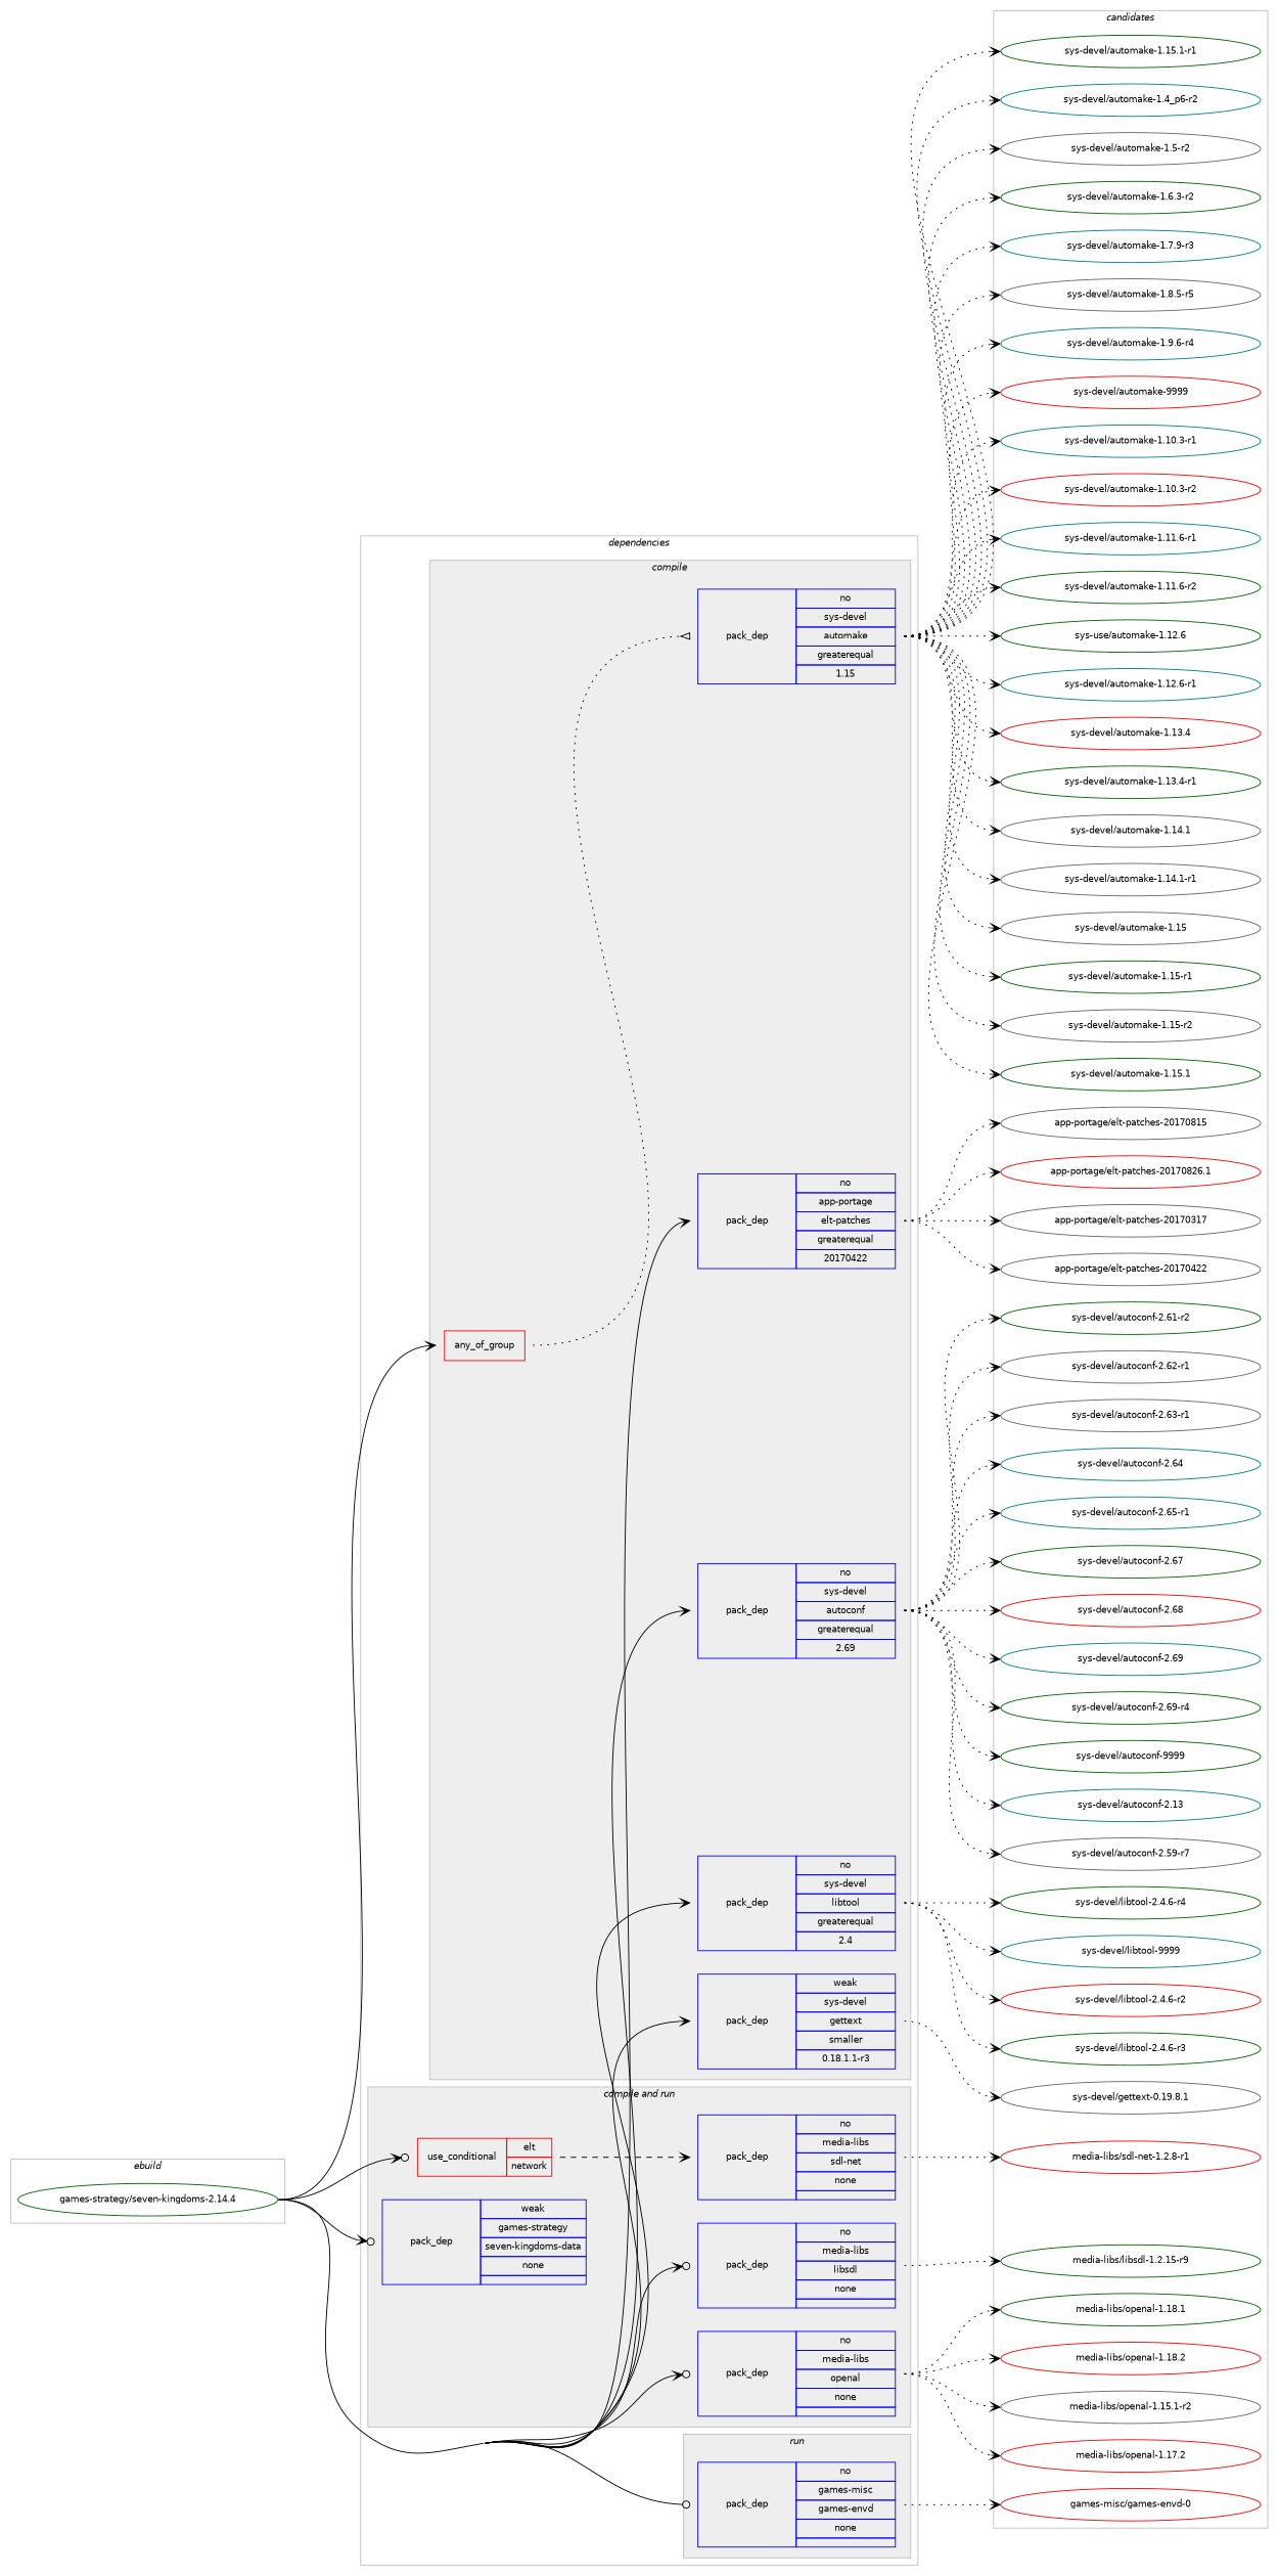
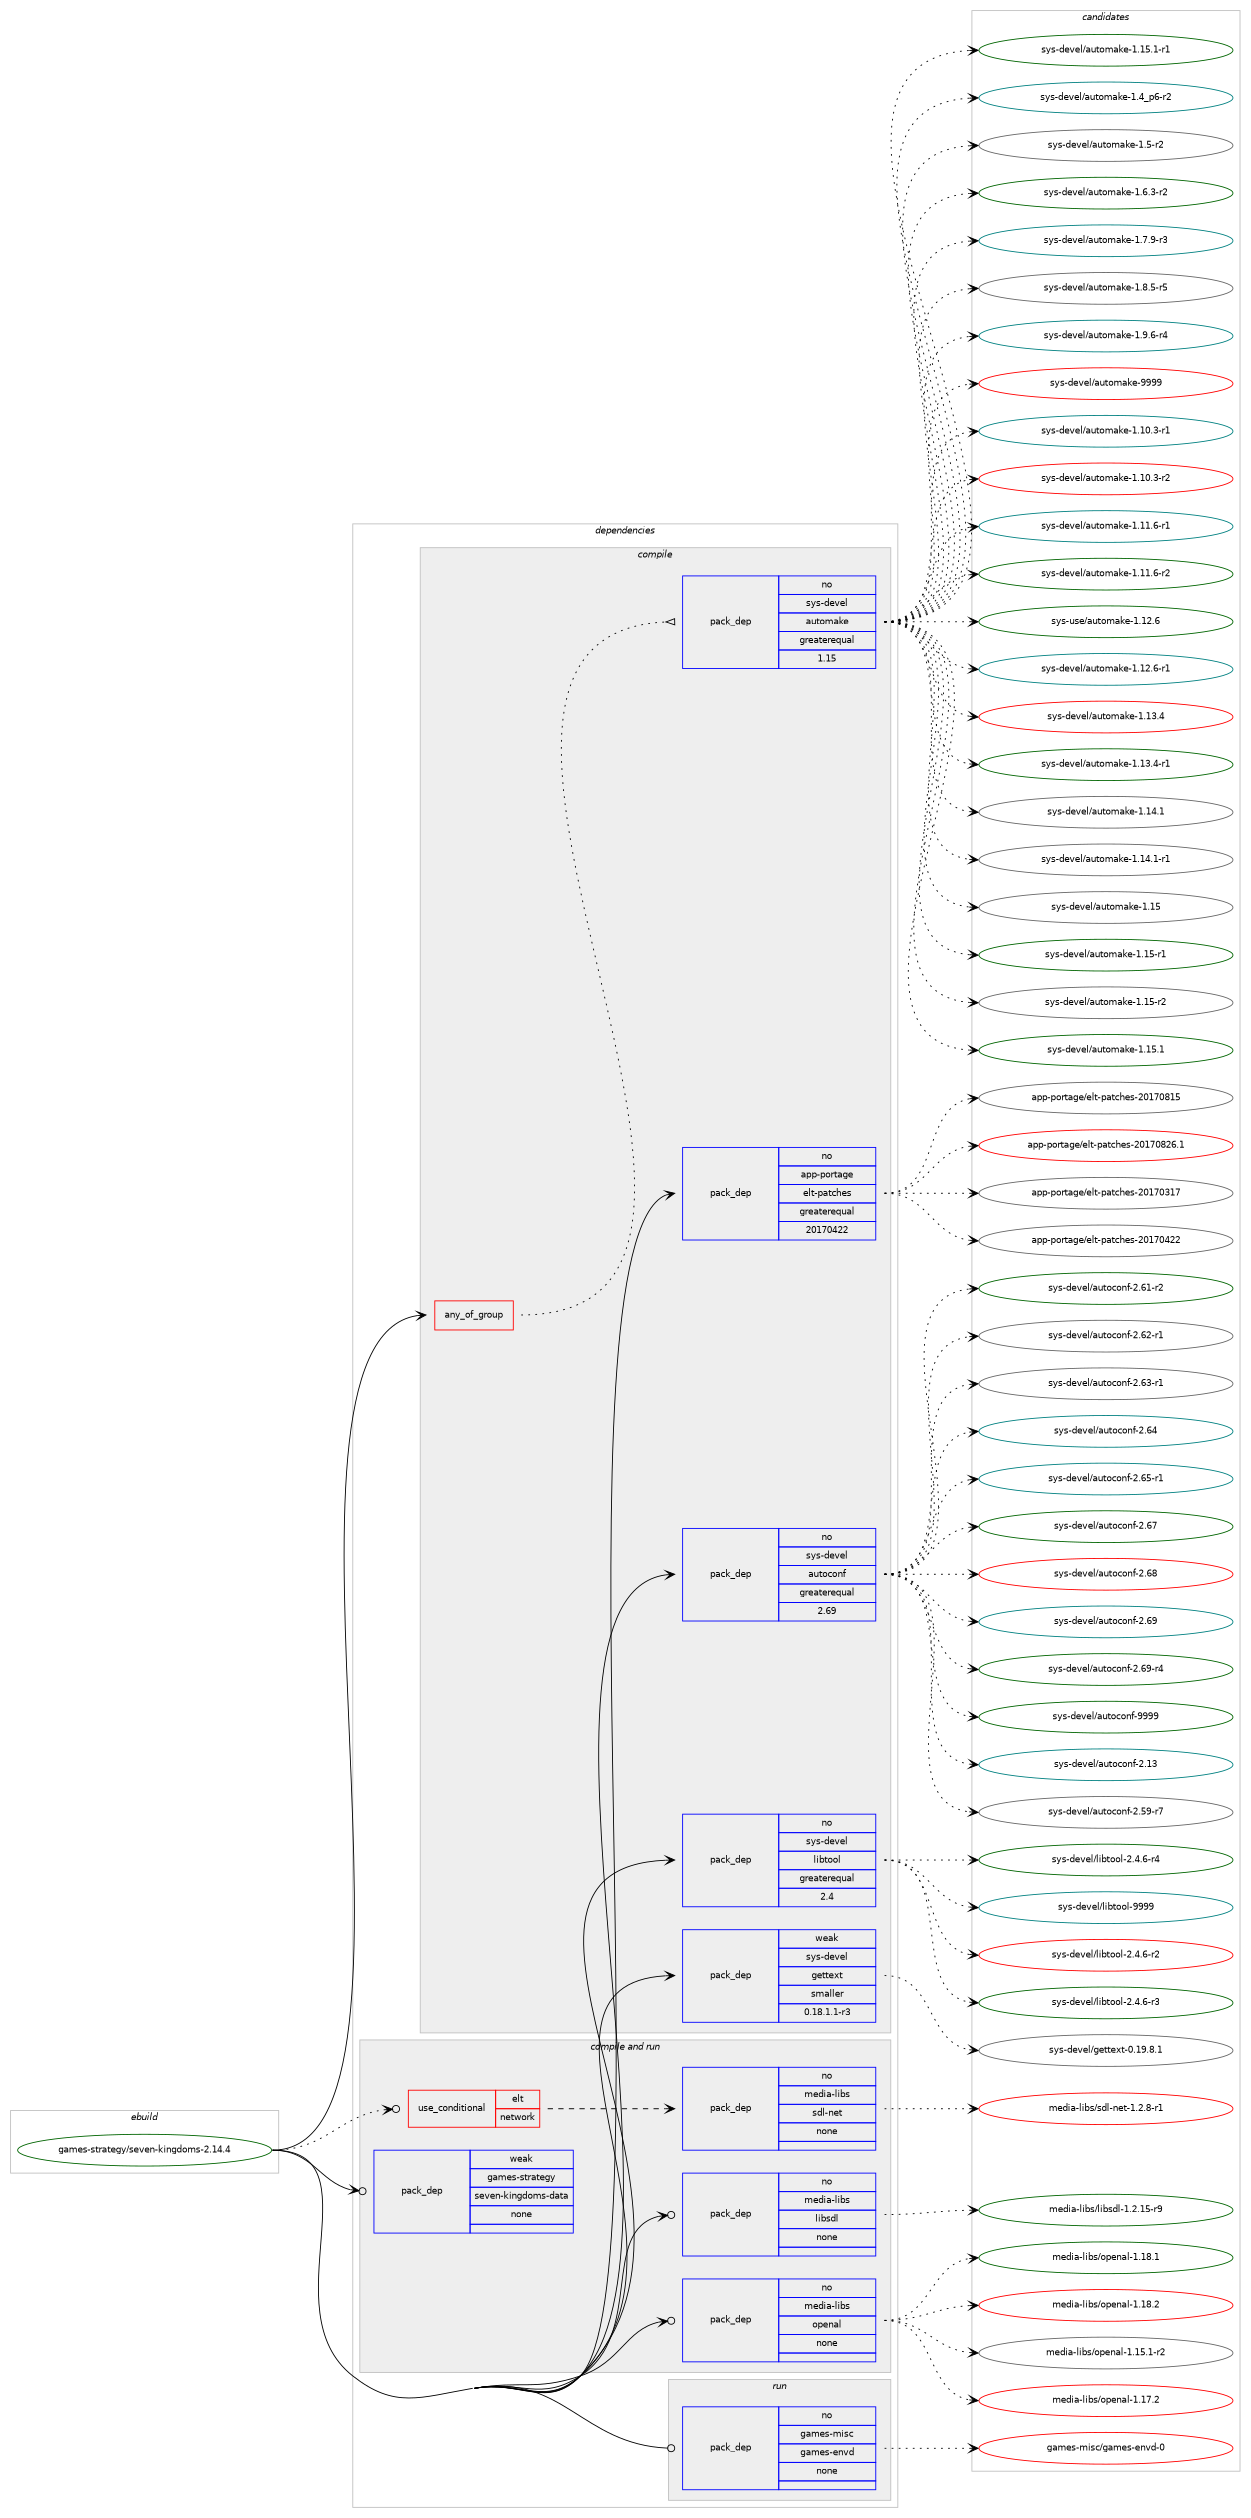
  digraph {
    compound=true
    concentrate=true
    fontname=Helvetica
    fontsize=10
    newrank=true
    rankdir=LR
    ranksep=1.5
    node [color=darkgreen fontname=Helvetica fontsize=10]
    edge [arrowhead=vee headport=w style=dotted tailport=e weight=100]
    n1 [label="games-strategy/seven-kingdoms-2.14.4" width=4]
    n2 [color=blue label=<<TABLE BORDER="0" CELLBORDER="1" CELLSPACING="0" CELLPADDING="4" WIDTH="220"><TR><TD ROWSPAN="6" CELLPADDING="30">pack_dep</TD></TR><TR><TD WIDTH="110">no</TD></TR><TR><TD>sys-devel</TD></TR><TR><TD>automake</TD></TR><TR><TD>greaterequal</TD></TR><TR><TD>1.15</TD></TR></TABLE>> shape=none]
    n3 [color=red label=<<TABLE BORDER="0" CELLBORDER="1" CELLSPACING="0" CELLPADDING="4"><TR><TD CELLPADDING="10">any_of_group</TD></TR></TABLE>> shape=none]
    n4 [color=blue label=<<TABLE BORDER="0" CELLBORDER="1" CELLSPACING="0" CELLPADDING="4" WIDTH="220"><TR><TD ROWSPAN="6" CELLPADDING="30">pack_dep</TD></TR><TR><TD WIDTH="110">no</TD></TR><TR><TD>app-portage</TD></TR><TR><TD>elt-patches</TD></TR><TR><TD>greaterequal</TD></TR><TR><TD>20170422</TD></TR></TABLE>> shape=none]
    n5 [color=blue label=<<TABLE BORDER="0" CELLBORDER="1" CELLSPACING="0" CELLPADDING="4" WIDTH="220"><TR><TD ROWSPAN="6" CELLPADDING="30">pack_dep</TD></TR><TR><TD WIDTH="110">no</TD></TR><TR><TD>sys-devel</TD></TR><TR><TD>autoconf</TD></TR><TR><TD>greaterequal</TD></TR><TR><TD>2.69</TD></TR></TABLE>> shape=none]
    n6 [color=blue label=<<TABLE BORDER="0" CELLBORDER="1" CELLSPACING="0" CELLPADDING="4" WIDTH="220"><TR><TD ROWSPAN="6" CELLPADDING="30">pack_dep</TD></TR><TR><TD WIDTH="110">no</TD></TR><TR><TD>sys-devel</TD></TR><TR><TD>libtool</TD></TR><TR><TD>greaterequal</TD></TR><TR><TD>2.4</TD></TR></TABLE>> shape=none]
    n7 [color=blue label=<<TABLE BORDER="0" CELLBORDER="1" CELLSPACING="0" CELLPADDING="4" WIDTH="220"><TR><TD ROWSPAN="6" CELLPADDING="30">pack_dep</TD></TR><TR><TD WIDTH="110">weak</TD></TR><TR><TD>sys-devel</TD></TR><TR><TD>gettext</TD></TR><TR><TD>smaller</TD></TR><TR><TD>0.18.1.1-r3</TD></TR></TABLE>> shape=none]
    n8 [color=blue label=<<TABLE BORDER="0" CELLBORDER="1" CELLSPACING="0" CELLPADDING="4" WIDTH="220"><TR><TD ROWSPAN="6" CELLPADDING="30">pack_dep</TD></TR><TR><TD WIDTH="110">no</TD></TR><TR><TD>games-misc</TD></TR><TR><TD>games-envd</TD></TR><TR><TD>none</TD></TR><TR><TD></TD></TR></TABLE>> shape=none]
    n9 [color=blue label=<<TABLE BORDER="0" CELLBORDER="1" CELLSPACING="0" CELLPADDING="4" WIDTH="220"><TR><TD ROWSPAN="6" CELLPADDING="30">pack_dep</TD></TR><TR><TD WIDTH="110">no</TD></TR><TR><TD>media-libs</TD></TR><TR><TD>sdl-net</TD></TR><TR><TD>none</TD></TR><TR><TD></TD></TR></TABLE>> shape=none]
    n10 [color=red label=<<TABLE BORDER="0" CELLBORDER="1" CELLSPACING="0" CELLPADDING="4"><TR><TD ROWSPAN="3" CELLPADDING="10">use_conditional</TD></TR><TR><TD>elt</TD></TR><TR><TD>network</TD></TR></TABLE>> shape=none]
    n11 [color=blue label=<<TABLE BORDER="0" CELLBORDER="1" CELLSPACING="0" CELLPADDING="4" WIDTH="220"><TR><TD ROWSPAN="6" CELLPADDING="30">pack_dep</TD></TR><TR><TD WIDTH="110">no</TD></TR><TR><TD>media-libs</TD></TR><TR><TD>libsdl</TD></TR><TR><TD>none</TD></TR><TR><TD></TD></TR></TABLE>> shape=none]
    n12 [color=blue label=<<TABLE BORDER="0" CELLBORDER="1" CELLSPACING="0" CELLPADDING="4" WIDTH="220"><TR><TD ROWSPAN="6" CELLPADDING="30">pack_dep</TD></TR><TR><TD WIDTH="110">no</TD></TR><TR><TD>media-libs</TD></TR><TR><TD>openal</TD></TR><TR><TD>none</TD></TR><TR><TD></TD></TR></TABLE>> shape=none]
    n13 [color=blue label=<<TABLE BORDER="0" CELLBORDER="1" CELLSPACING="0" CELLPADDING="4" WIDTH="220"><TR><TD ROWSPAN="6" CELLPADDING="30">pack_dep</TD></TR><TR><TD WIDTH="110">weak</TD></TR><TR><TD>games-strategy</TD></TR><TR><TD>seven-kingdoms-data</TD></TR><TR><TD>none</TD></TR><TR><TD></TD></TR></TABLE>> shape=none]
    n14 [color=teal label="sys-devel/automake-1.10.3-r1" width=4]
    n15 [color=red label="sys-devel/automake-1.10.3-r2" width=4]
    n16 [color=teal label="sys-devel/automake-1.11.6-r1" width=4]
    n17 [label="sys-devel/automake-1.11.6-r2" width=4]
    n18 [label="sys-use/automake-1.12.6" width=4]
    n19 [color=teal label="sys-devel/automake-1.12.6-r1" width=4]
    n20 [color=red label="sys-devel/automake-1.13.4" width=4]
    n21 [label="sys-devel/automake-1.13.4-r1" width=4]
    n22 [color=gray40 label="sys-devel/automake-1.14.1" width=4]
    n23 [color=gray40 label="sys-devel/automake-1.14.1-r1" width=4]
    n24 [color=gray40 label="sys-devel/automake-1.15" width=4]
    n25 [label="sys-devel/automake-1.15-r1" width=4]
    n26 [color=gray40 label="sys-devel/automake-1.15-r2" width=4]
    n27 [label="sys-devel/automake-1.15.1" width=4]
    n28 [label="sys-devel/automake-1.15.1-r1" width=4]
    n29 [color=teal label="sys-devel/automake-1.4_p6-r2" width=4]
    n30 [color=gray40 label="sys-devel/automake-1.5-r2" width=4]
    n31 [label="sys-devel/automake-1.6.3-r2" width=4]
    n32 [color=teal label="sys-devel/automake-1.7.9-r3" width=4]
    n33 [color=gray40 label="sys-devel/automake-1.8.5-r5" width=4]
    n34 [color=teal label="sys-devel/automake-1.9.6-r4" width=4]
    n35 [color=red label="sys-devel/automake-9999" width=4]
    n36 [color=gray40 label="app-portage/elt-patches-20170317" width=4]
    n37 [color=gray40 label="app-portage/elt-patches-20170422" width=4]
    n38 [color=gray40 label="app-portage/elt-patches-20170815" width=4]
    n39 [color=red label="app-portage/elt-patches-20170826.1" width=4]
    n40 [color=teal label="sys-devel/autoconf-2.13" width=4]
    n41 [color=gray40 label="sys-devel/autoconf-2.59-r7" width=4]
    n42 [label="sys-devel/autoconf-2.61-r2" width=4]
    n43 [color=gray40 label="sys-devel/autoconf-2.62-r1" width=4]
    n44 [color=gray40 label="sys-devel/autoconf-2.63-r1" width=4]
    n45 [color=teal label="sys-devel/autoconf-2.64" width=4]
    n46 [color=teal label="sys-devel/autoconf-2.65-r1" width=4]
    n47 [label="sys-devel/autoconf-2.67" width=4]
    n48 [color=red label="sys-devel/autoconf-2.68" width=4]
    n49 [color=teal label="sys-devel/autoconf-2.69" width=4]
    n50 [label="sys-devel/autoconf-2.69-r4" width=4]
    n51 [label="sys-devel/autoconf-9999" width=4]
    n52 [color=red label="sys-devel/libtool-2.4.6-r2" width=4]
    n53 [label="sys-devel/libtool-2.4.6-r3" width=4]
    n54 [label="sys-devel/libtool-2.4.6-r4" width=4]
    n55 [color=teal label="sys-devel/libtool-9999" width=4]
    n56 [color=gray40 label="sys-devel/gettext-0.19.8.1" width=4]
    n57 [color=red label="media-libs/sdl-net-1.2.8-r1" width=4]
    n58 [label="media-libs/libsdl-1.2.15-r9" width=4]
    n59 [color=gray40 label="media-libs/openal-1.15.1-r2" width=4]
    n60 [color=red label="media-libs/openal-1.17.2" width=4]
    n61 [label="media-libs/openal-1.18.1" width=4]
    n62 [color=red label="media-libs/openal-1.18.2" width=4]
    n63 [color=red label="games-misc/games-envd-0" width=4]
    subgraph cluster_1 {
      color=gray
      label=<<i>ebuild</i>>
      rank=same
      n1
    }
    subgraph cluster_2 {
      color=gray
      label=<<i>dependencies</i>>
      subgraph cluster_3 {
        color=gray
        fillcolor="#eeeeee"
        label=<<i>compile</i>>
        style=filled
        subgraph sub_4 {
          color=gray
          fillcolor="#eeeeee"
          label=<<i>compile</i>>
          style=filled
          n3
          subgraph sub_5 {
            color=gray
            fillcolor="#eeeeee"
            label=<<i>compile</i>>
            style=filled
            n2
          }
        }
        subgraph sub_6 {
          color=gray
          fillcolor="#eeeeee"
          label=<<i>compile</i>>
          style=filled
          n4
        }
        subgraph sub_7 {
          color=gray
          fillcolor="#eeeeee"
          label=<<i>compile</i>>
          style=filled
          n5
        }
        subgraph sub_8 {
          color=gray
          fillcolor="#eeeeee"
          label=<<i>compile</i>>
          style=filled
          n6
        }
        subgraph sub_9 {
          color=gray
          fillcolor="#eeeeee"
          label=<<i>compile</i>>
          style=filled
          n7
        }
      }
      subgraph cluster_10 {
        color=gray
        fillcolor="#eeeeee"
        label=<<i>run</i>>
        style=filled
        subgraph sub_11 {
          color=gray
          fillcolor="#eeeeee"
          label=<<i>run</i>>
          style=filled
          n8
        }
      }
      subgraph cluster_12 {
        color=gray
        fillcolor="#eeeeee"
        label=<<i>compile and run</i>>
        style=filled
        subgraph sub_13 {
          color=gray
          fillcolor="#eeeeee"
          label=<<i>compile and run</i>>
          style=filled
          n10
          subgraph sub_14 {
            color=gray
            fillcolor="#eeeeee"
            label=<<i>compile and run</i>>
            style=filled
            n9
          }
        }
        subgraph sub_15 {
          color=gray
          fillcolor="#eeeeee"
          label=<<i>compile and run</i>>
          style=filled
          n11
        }
        subgraph sub_16 {
          color=gray
          fillcolor="#eeeeee"
          label=<<i>compile and run</i>>
          style=filled
          n12
        }
        subgraph sub_17 {
          color=gray
          fillcolor="#eeeeee"
          label=<<i>compile and run</i>>
          style=filled
          n13
        }
      }
    }
    subgraph cluster_18 {
      color=gray
      label=<<i>candidates</i>>
      rank=same
      subgraph sub_19 {
        color=black
        label=<<i>candidates</i>>
        nodesep=1
        rank=same
        n14
        n15
        n16
        n17
        n18
        n19
        n20
        n21
        n22
        n23
        n24
        n25
        n26
        n27
        n28
        n29
        n30
        n31
        n32
        n33
        n34
        n35
      }
      subgraph sub_20 {
        color=black
        label=<<i>candidates</i>>
        nodesep=1
        rank=same
        n36
        n37
        n38
        n39
      }
      subgraph sub_21 {
        color=black
        label=<<i>candidates</i>>
        nodesep=1
        rank=same
        n40
        n41
        n42
        n43
        n44
        n45
        n46
        n47
        n48
        n49
        n50
        n51
      }
      subgraph sub_22 {
        color=black
        label=<<i>candidates</i>>
        nodesep=1
        rank=same
        n52
        n53
        n54
        n55
      }
      subgraph sub_23 {
        color=black
        label=<<i>candidates</i>>
        nodesep=1
        rank=same
        n56
      }
      subgraph sub_24 {
        color=black
        label=<<i>candidates</i>>
        nodesep=1
        rank=same
        n57
      }
      subgraph sub_25 {
        color=black
        label=<<i>candidates</i>>
        nodesep=1
        rank=same
        n58
      }
      subgraph sub_26 {
        color=black
        label=<<i>candidates</i>>
        nodesep=1
        rank=same
        n59
        n60
        n61
        n62
      }
      subgraph sub_27 {
        color=black
        label=<<i>candidates</i>>
        nodesep=1
        rank=same
      }
      subgraph sub_28 {
        color=black
        label=<<i>candidates</i>>
        nodesep=1
        rank=same
        n63
      }
    }
    n1 -> n3 [style=solid weight=20]
    n1 -> n4 [style=solid weight=20]
    n1 -> n5 [style=solid weight=20]
    n1 -> n6 [style=solid weight=20]
    n1 -> n7 [style=solid weight=20]
    n1 -> n8 [arrowhead=odot style=solid weight=20]
-   n1 -> n10 [arrowhead=odotvee style=solid weight=20]
+   n1 -> n10 [arrowhead=odotvee weight=20]
    n1 -> n11 [arrowhead=odotvee style=solid weight=20]
    n1 -> n12 [arrowhead=odotvee style=solid weight=20]
    n1 -> n13 [arrowhead=odotvee style=solid weight=20]
    n2 -> n14
    n2 -> n15
    n2 -> n16
    n2 -> n17
    n2 -> n18
    n2 -> n19
    n2 -> n20
    n2 -> n21
    n2 -> n22
    n2 -> n23
    n2 -> n24
    n2 -> n25
    n2 -> n26
    n2 -> n27
    n2 -> n28
    n2 -> n29
    n2 -> n30
    n2 -> n31
    n2 -> n32
    n2 -> n33
    n2 -> n34
    n2 -> n35
    n3 -> n2 [arrowhead=oinv weight=20]
    n4 -> n36
    n4 -> n37
    n4 -> n38
    n4 -> n39
    n5 -> n40
    n5 -> n41
    n5 -> n42
    n5 -> n43
    n5 -> n44
    n5 -> n45
    n5 -> n46
    n5 -> n47
    n5 -> n48
    n5 -> n49
    n5 -> n50
    n5 -> n51
    n6 -> n52
    n6 -> n53
    n6 -> n54
    n6 -> n55
    n7 -> n56
    n8 -> n63
    n9 -> n57
    n10 -> n9 [style=dashed weight=20]
    n11 -> n58
    n12 -> n59
    n12 -> n60
    n12 -> n61
    n12 -> n62
  }
